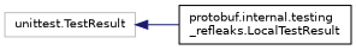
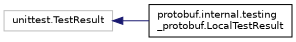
  digraph {
    rankdir=LR
    node [fillcolor=white fontname=Helvetica fontsize=10 shape=record style=filled]
    n1 [color=grey75 height=0.2 label="unittest.TestResult" width=0.4]
-   n2 [color=black height=0.2 label="protobuf.internal.testing\l_refleaks.LocalTestResult" width=0.4]
+   n2 [color=black height=0.2 label="protobuf.internal.testing\l_protobuf.LocalTestResult" width=0.4]
    n1 -> n2 [color=midnightblue dir=back fontname=Helvetica fontsize=10 labelfontname=Helvetica labelfontsize=10 style=solid]
  }
